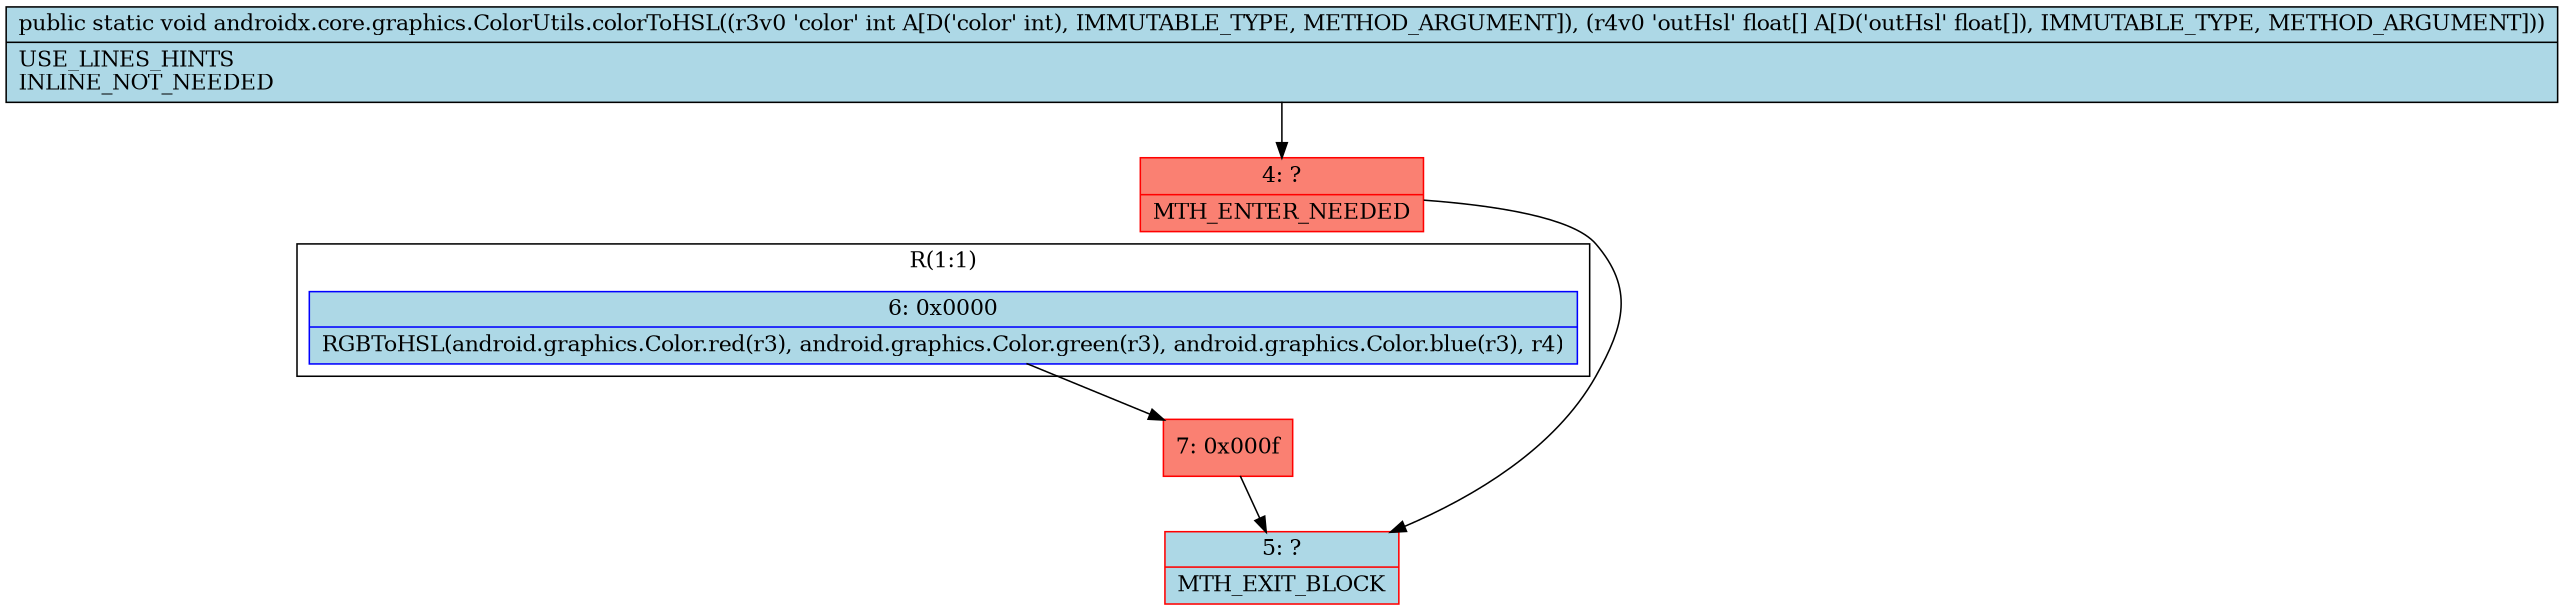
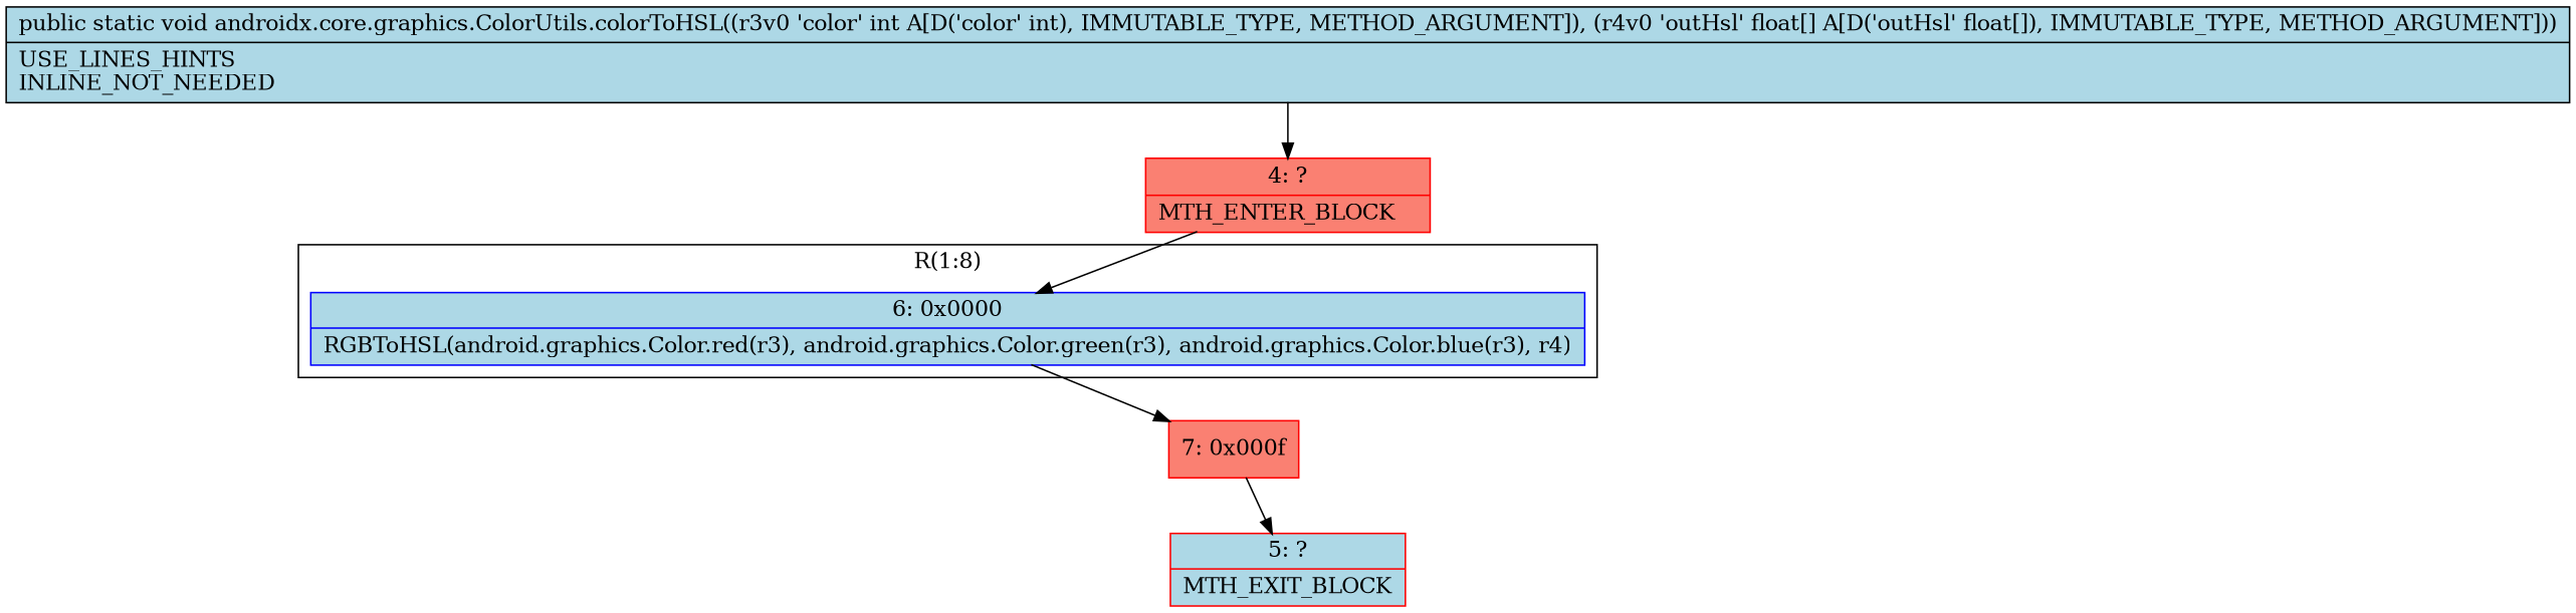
  digraph {
    node [color=red fillcolor=lightblue shape=record style=filled]
    n1 [color=blue label="{6\:\ 0x0000|RGBToHSL(android.graphics.Color.red(r3), android.graphics.Color.green(r3), android.graphics.Color.blue(r3), r4)\l}"]
    n2 [fillcolor=salmon label="{7\:\ 0x000f}"]
    n3 [label="{5\:\ ?|MTH_EXIT_BLOCK\l}"]
-   n4 [fillcolor=salmon label="{4\:\ ?|MTH_ENTER_NEEDED\l}"]
+   n4 [fillcolor=salmon label="{4\:\ ?|MTH_ENTER_BLOCK\l}"]
    n5 [label="{public static void androidx.core.graphics.ColorUtils.colorToHSL((r3v0 'color' int A[D('color' int), IMMUTABLE_TYPE, METHOD_ARGUMENT]), (r4v0 'outHsl' float[] A[D('outHsl' float[]), IMMUTABLE_TYPE, METHOD_ARGUMENT]))  | USE_LINES_HINTS\lINLINE_NOT_NEEDED\l}" color=""]
    subgraph cluster_1 {
-     label="R(1:1)"
+     label="R(1:8)"
      n1
    }
    n1 -> n2
    n2 -> n3
-   n4 -> n3
+   n4 -> n1
    n5 -> n4
  }
